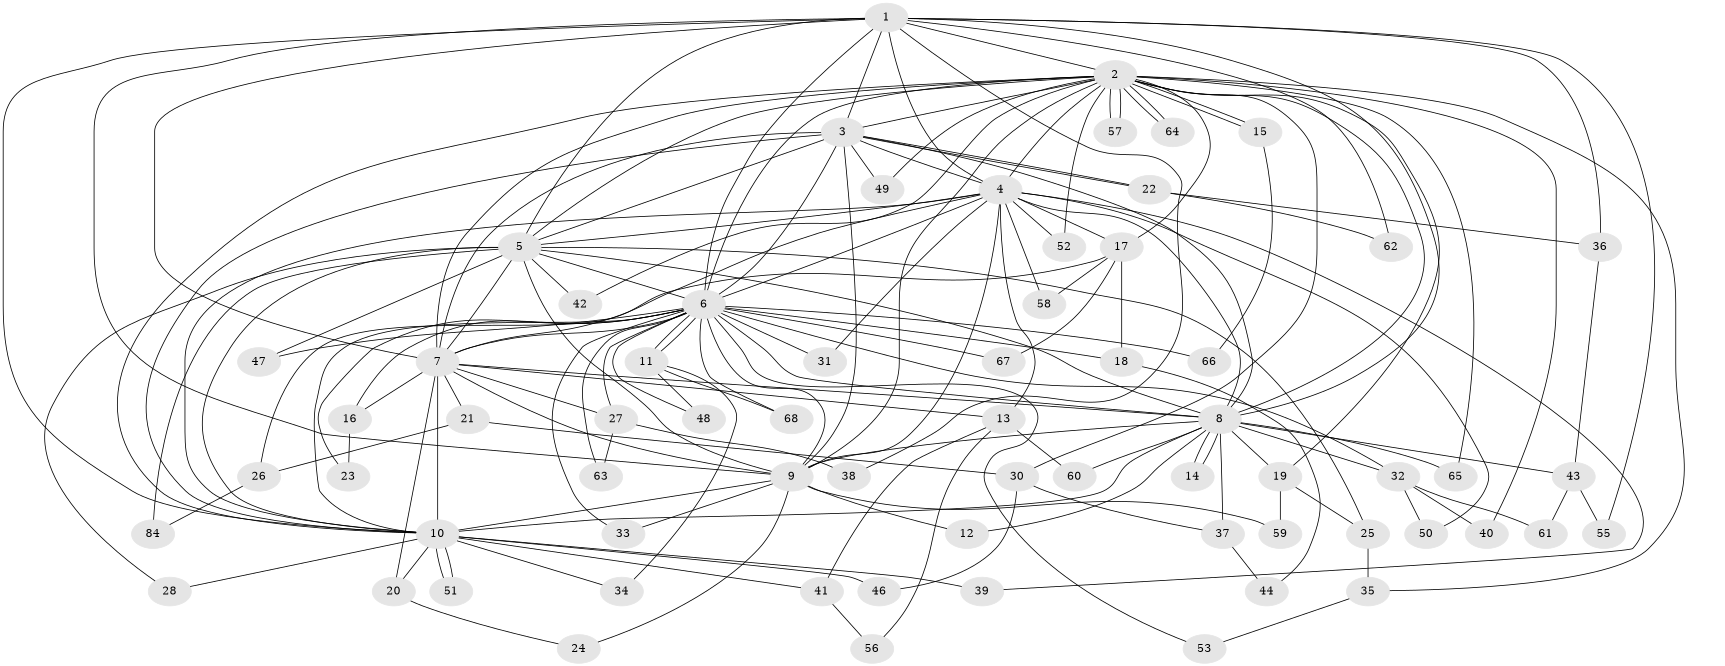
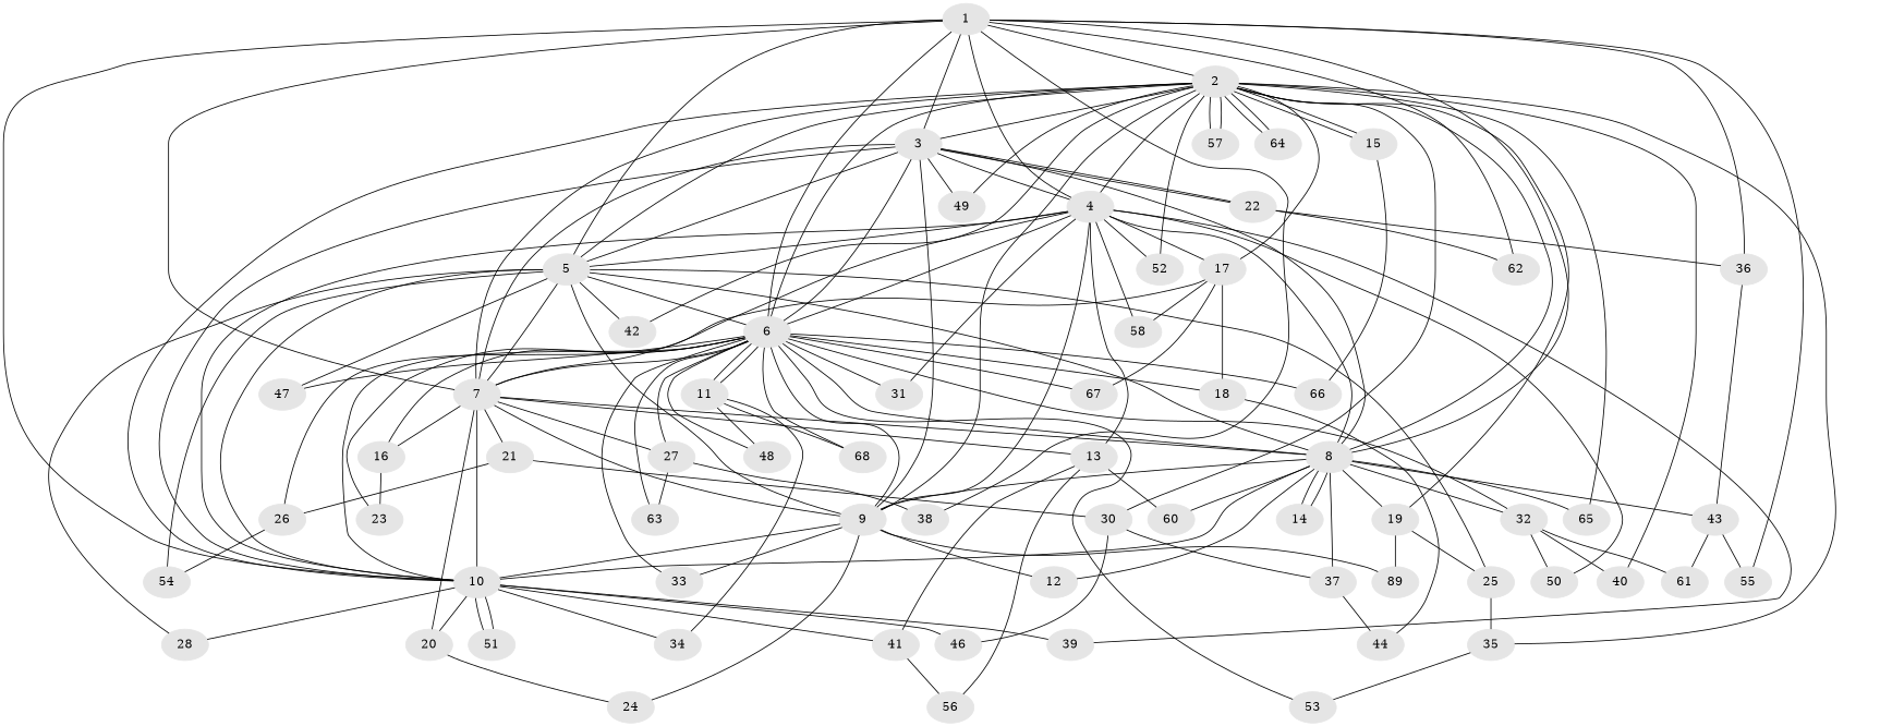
  graph {
    node [color=gray90 style=filled]
    1
    2
    3
    4
    5
    6
    7
    8
    9
    10
    36
    38
    55
    62
    15
    17
    19
    30
    35
    40
    42
    49
    52
    57
    64
    65
    22
    13
    31
    39
    50
    58
    25
    28
    47
-   54 [label=84]
+   54
    11
    16
    18
    23
    27
    32
    33
    48
    53
    63
    66
    67
    68
    20
    21
    12
    14
    37
    43
    60
    24
-   59
+   59 [label=89]
    34
    41
    46
    51
    26
    56
    44
    61
    1 -- 2
    1 -- 3
    1 -- 4
    1 -- 5
    1 -- 6
    1 -- 7
    1 -- 8
-   1 -- 9
    1 -- 10
    1 -- 36
    1 -- 38
    1 -- 55
    1 -- 62
    2 -- 3
    2 -- 4
    2 -- 5
    2 -- 6
    2 -- 7
    2 -- 8
    2 -- 9
    2 -- 10
    2 -- 15
    2 -- 15
    2 -- 17
    2 -- 19
    2 -- 30
    2 -- 35
    2 -- 40
    2 -- 42
    2 -- 49
    2 -- 52
    2 -- 57
    2 -- 57
    2 -- 64
    2 -- 64
    2 -- 65
    3 -- 4
    3 -- 5
    3 -- 6
    3 -- 7
    3 -- 8
    3 -- 9
    3 -- 10
    3 -- 49
    3 -- 22
    3 -- 22
    4 -- 5
    4 -- 6
    4 -- 7
    4 -- 8
    4 -- 9
    4 -- 10
    4 -- 17
    4 -- 52
    4 -- 13
    4 -- 31
    4 -- 39
    4 -- 50
    4 -- 58
    5 -- 6
    5 -- 7
    5 -- 8
    5 -- 9
    5 -- 10
    5 -- 42
    5 -- 25
    5 -- 28
    5 -- 47
    5 -- 54
    6 -- 7
    6 -- 8
    6 -- 9
    6 -- 10
    6 -- 31
    6 -- 47
    6 -- 11
    6 -- 11
    6 -- 16
    6 -- 18
    6 -- 23
    6 -- 27
    6 -- 32
    6 -- 33
    6 -- 48
    6 -- 53
    6 -- 63
    6 -- 66
    6 -- 67
    6 -- 68
    7 -- 8
    7 -- 9
    7 -- 10
    7 -- 13
    7 -- 16
    7 -- 27
    7 -- 20
    7 -- 21
    8 -- 9
    8 -- 10
    8 -- 19
    8 -- 65
    8 -- 32
    8 -- 12
    8 -- 14
    8 -- 14
    8 -- 37
    8 -- 43
    8 -- 60
    9 -- 10
    9 -- 33
    9 -- 12
    9 -- 24
    9 -- 59
    10 -- 39
    10 -- 28
    10 -- 20
    10 -- 34
    10 -- 41
    10 -- 46
    10 -- 51
    10 -- 51
    36 -- 43
    15 -- 66
    17 -- 58
    17 -- 18
    17 -- 67
    17 -- 26
    19 -- 25
    19 -- 59
    30 -- 37
    30 -- 46
    35 -- 53
    22 -- 36
    22 -- 62
    13 -- 60
    13 -- 41
    13 -- 56
    25 -- 35
    11 -- 48
    11 -- 68
    11 -- 34
    16 -- 23
    18 -- 44
    27 -- 38
    27 -- 63
    32 -- 40
    32 -- 50
    32 -- 61
    20 -- 24
    21 -- 30
    21 -- 26
    37 -- 44
    43 -- 55
    43 -- 61
    41 -- 56
    26 -- 54
  }
